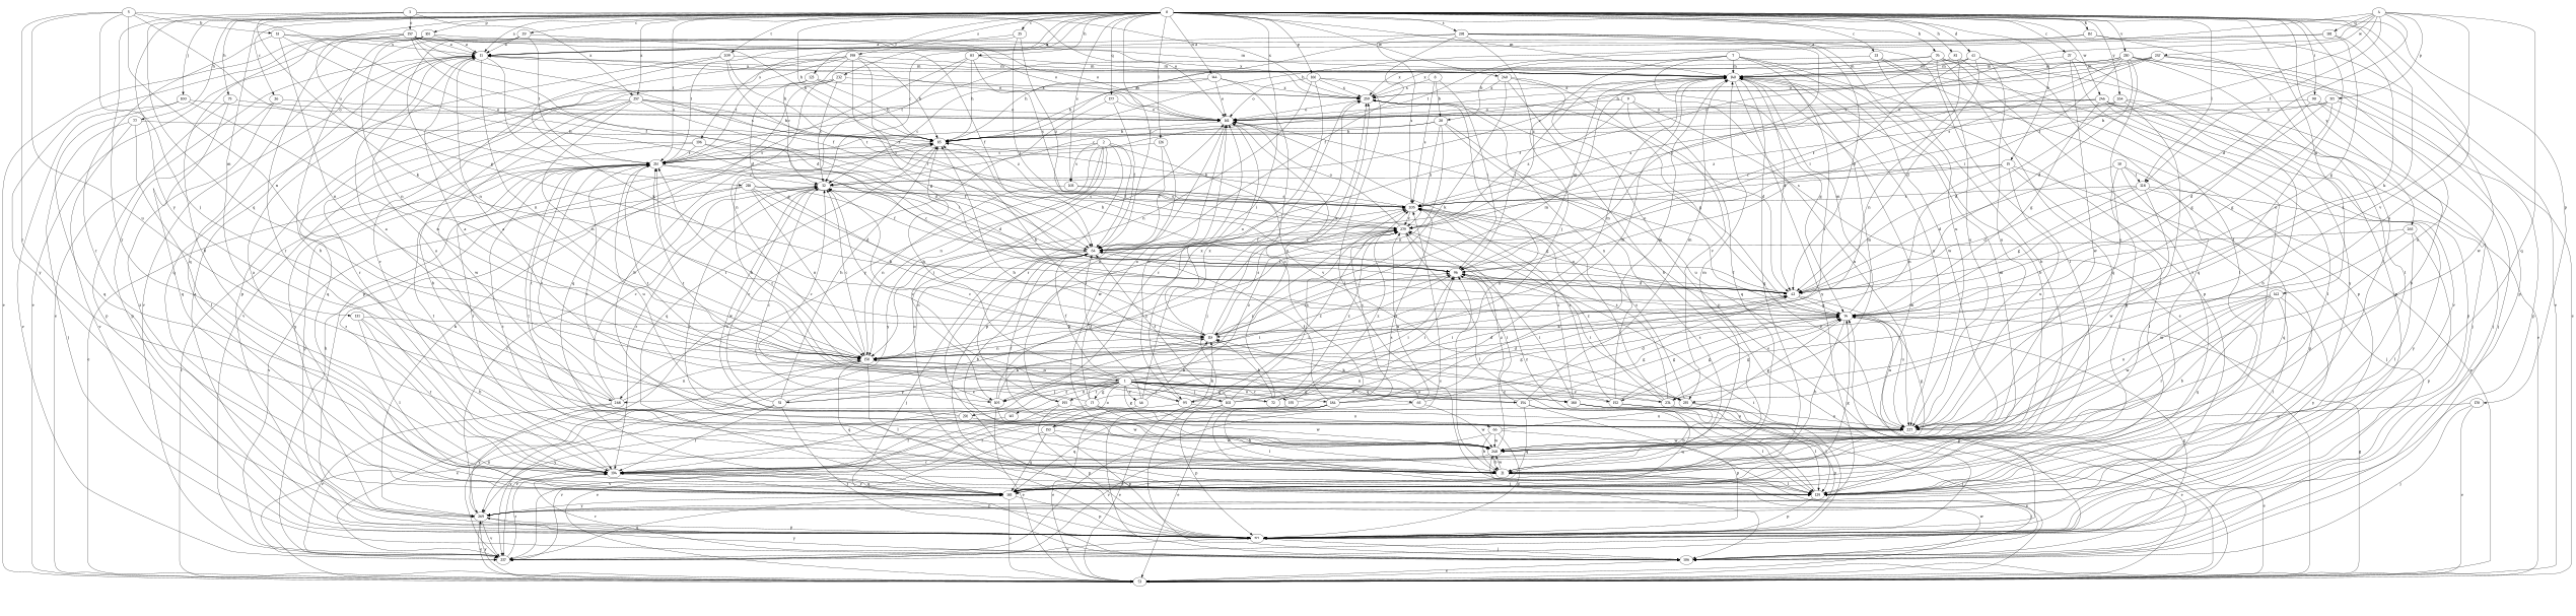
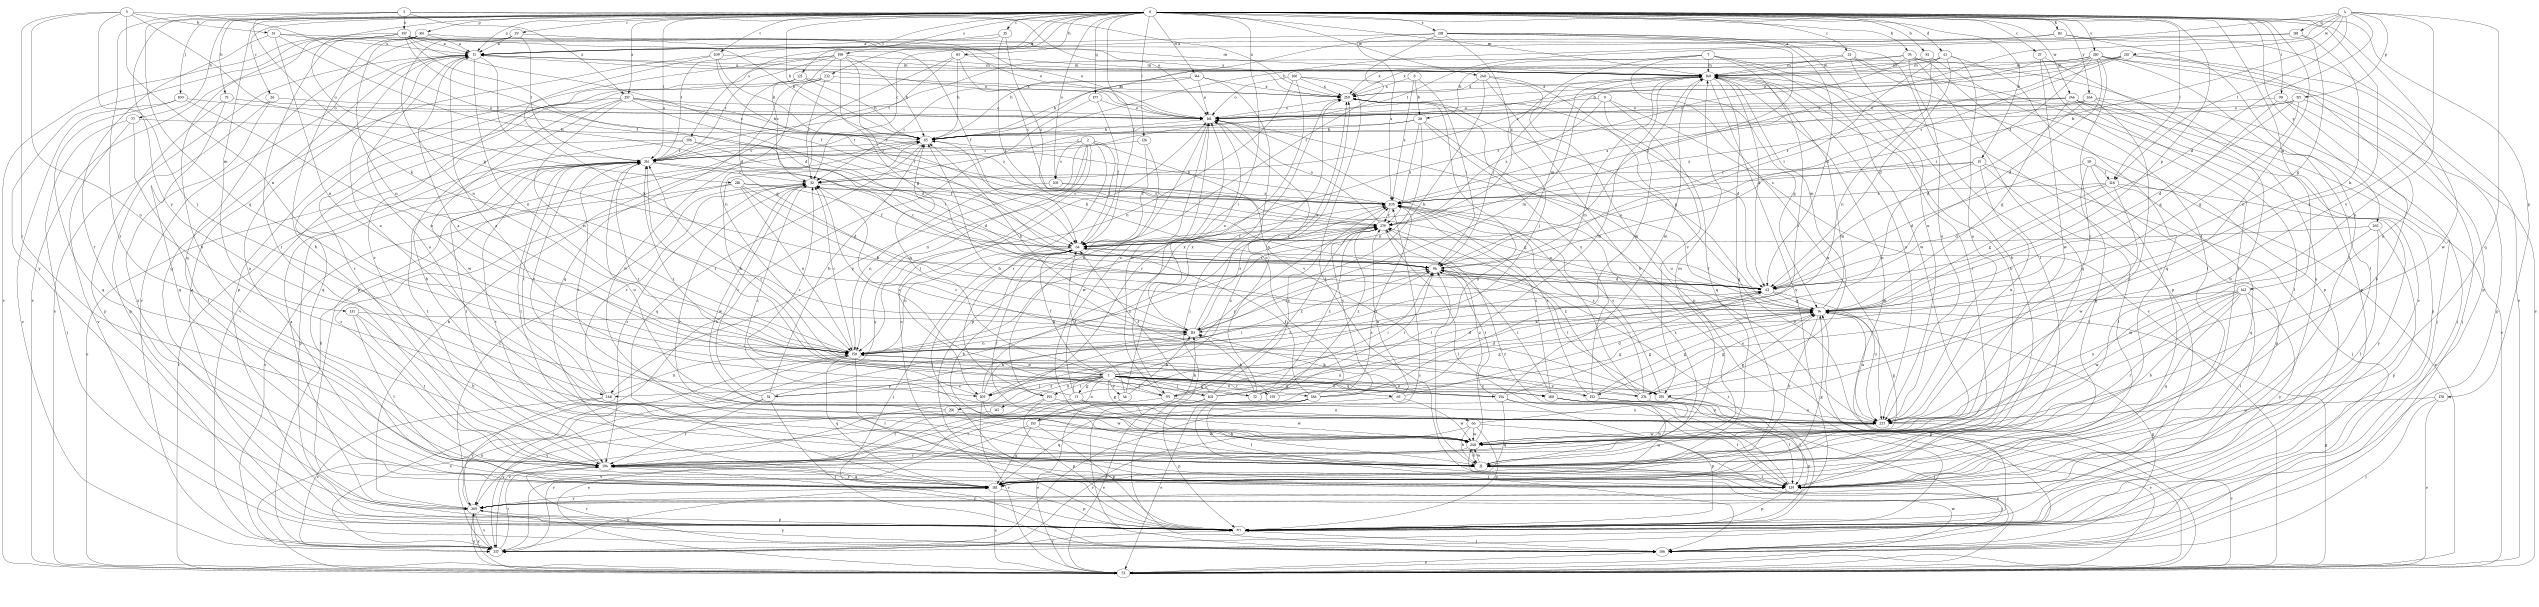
  strict digraph {
    fontname=Merriweather
    node [fontname=Merriweather]
    edge [fontname=Merriweather]
    0
    11
    15
    23
    25
    26
    27
    29
    32
    41
    64
    75
    76
    77
    n15 [label=81]
    83
    85
    90
    95
    100
    116
    123
    126
    128
    131
    140
    142
    144
    152
    166
    167
    170
    177
    196
    198
    201
    203
    209
    216
    218
    227
    230
    232
    240
    246
    257
    264
    265
    268
    274
    150
    161
    53
    237
    205
    129
    106
    172
    21
    279
    96
    269
    248
    183
    194
    42
    259
    74
    118
    1
    46
    51
    65
    66
    72
    73
    102
    105
    147
    153
    154
    155
    180
    184
    193
    235
    276
    2
    3
    157
    4
    171
    181
    247
    5
    18
    7
    20
    8
    9
    10
    0 -> 11 [label=a]
    0 -> 15 [label=b]
    0 -> 23 [label=c]
    0 -> 25 [label=c]
    0 -> 26 [label=c]
    0 -> 27 [label=c]
    0 -> 29 [label=c]
    0 -> 32 [label=c]
    0 -> 41 [label=d]
    0 -> 64 [label=f]
    0 -> 75 [label=h]
    0 -> 76 [label=h]
    0 -> 77 [label=h]
    0 -> n15 [label=h]
    0 -> 83 [label=h]
    0 -> 85 [label=h]
    0 -> 90 [label=i]
    0 -> 95 [label=i]
    0 -> 100 [label=j]
    0 -> 116 [label=k]
    0 -> 123 [label=l]
    0 -> 126 [label=l]
    0 -> 128 [label=l]
    0 -> 131 [label=m]
    0 -> 140 [label=m]
    0 -> 142 [label=n]
    0 -> 144 [label=n]
    0 -> 152 [label=o]
-   0 -> 166 [label=p]
+   0 -> 74 [label=p]
    0 -> 167 [label=p]
    0 -> 170 [label=p]
    0 -> 177 [label=q]
    0 -> 196 [label=s]
    0 -> 198 [label=s]
    0 -> 201 [label=s]
    0 -> 203 [label=s]
    0 -> 209 [label=t]
    0 -> 216 [label=t]
    0 -> 218 [label=u]
    0 -> 227 [label=u]
    0 -> 230 [label=v]
    0 -> 232 [label=v]
    0 -> 240 [label=w]
    0 -> 246 [label=w]
    0 -> 257 [label=x]
    0 -> 264 [label=y]
    0 -> 265 [label=y]
    0 -> 268 [label=y]
    0 -> 274 [label=z]
    11 -> 140 [label=m]
    11 -> 216 [label=t]
    11 -> 150 [label=n]
    11 -> 161 [label=o]
    11 -> 53 [label=e]
    11 -> 237 [label=v]
    15 -> 32 [label=c]
    15 -> 227 [label=u]
    15 -> 150 [label=n]
    15 -> 205 [label=s]
    15 -> 129 [label=l]
    15 -> 106 [label=j]
    23 -> 216 [label=t]
    23 -> 237 [label=v]
    23 -> 172 [label=p]
    23 -> 21 [label=b]
    25 -> 11 [label=a]
    25 -> 216 [label=t]
    25 -> 279 [label=z]
    25 -> 96 [label=i]
    26 -> 161 [label=o]
    26 -> 172 [label=p]
    26 -> 269 [label=z]
-   27 -> 140 [label=m]
+   23 -> 140 [label=m]
    27 -> 129 [label=l]
    27 -> 269 [label=y]
    27 -> 248 [label=w]
    29 -> 11 [label=a]
    29 -> 64 [label=f]
    29 -> 216 [label=t]
    29 -> 150 [label=n]
    29 -> 183 [label=q]
    32 -> 205 [label=s]
    32 -> 248 [label=w]
    32 -> 194 [label=r]
    41 -> 85 [label=h]
    41 -> 140 [label=m]
    41 -> 227 [label=u]
    41 -> 96 [label=i]
    41 -> 183 [label=q]
    41 -> 42 [label=d]
    64 -> 32 [label=c]
    64 -> 150 [label=n]
    64 -> 129 [label=l]
    64 -> 106 [label=j]
    64 -> 21 [label=b]
    64 -> 279 [label=z]
    64 -> 96 [label=i]
    75 -> 161 [label=o]
    75 -> 172 [label=p]
    75 -> 183 [label=q]
    76 -> 64 [label=f]
    76 -> 140 [label=m]
    76 -> 227 [label=u]
    76 -> 129 [label=l]
    76 -> 172 [label=p]
    76 -> 183 [label=q]
    76 -> 259 [label=x]
    77 -> 85 [label=h]
    77 -> 129 [label=l]
    77 -> 106 [label=j]
    77 -> 172 [label=v]
    n15 -> 140 [label=m]
    n15 -> 150 [label=n]
    n15 -> 129 [label=l]
    83 -> 85 [label=h]
    83 -> 140 [label=m]
    83 -> 150 [label=n]
    83 -> 205 [label=s]
    83 -> 172 [label=p]
    85 -> 216 [label=t]
    85 -> 183 [label=q]
    90 -> 161 [label=o]
    90 -> 106 [label=j]
    90 -> 21 [label=b]
    90 -> 74 [label=g]
    95 -> 32 [label=c]
    95 -> 227 [label=u]
    95 -> 161 [label=o]
    95 -> 237 [label=v]
    95 -> 279 [label=z]
    95 -> 96 [label=i]
    100 -> 150 [label=n]
    100 -> 161 [label=o]
    100 -> 237 [label=v]
    100 -> 183 [label=q]
    116 -> 11 [label=a]
    116 -> 85 [label=h]
    116 -> 53 [label=e]
    116 -> 129 [label=l]
    123 -> 85 [label=h]
    123 -> 194 [label=r]
    123 -> 259 [label=x]
    123 -> 74 [label=g]
    126 -> 64 [label=f]
    126 -> 216 [label=t]
    126 -> 248 [label=w]
    128 -> 205 [label=s]
    128 -> 269 [label=y]
    128 -> 248 [label=w]
    128 -> 183 [label=q]
    128 -> 42 [label=d]
    128 -> 74 [label=g]
    131 -> 129 [label=l]
    131 -> 21 [label=b]
    131 -> 194 [label=r]
    131 -> 118 [label=k]
    140 -> 11 [label=a]
    140 -> 227 [label=u]
    140 -> 21 [label=b]
    140 -> 96 [label=i]
    140 -> 269 [label=y]
    140 -> 183 [label=q]
    140 -> 42 [label=d]
    140 -> 259 [label=x]
    142 -> 227 [label=u]
    142 -> 129 [label=l]
    142 -> 21 [label=b]
    142 -> 269 [label=y]
    142 -> 248 [label=w]
    142 -> 183 [label=q]
    142 -> 194 [label=r]
    142 -> 74 [label=g]
    144 -> 32 [label=c]
    144 -> 85 [label=h]
    144 -> 161 [label=o]
    144 -> 106 [label=j]
    144 -> 259 [label=x]
    152 -> 85 [label=h]
    152 -> 227 [label=u]
    152 -> 205 [label=s]
    152 -> 129 [label=l]
    152 -> 259 [label=x]
    152 -> 74 [label=g]
    166 -> 150 [label=n]
    166 -> 161 [label=o]
    166 -> 129 [label=l]
    166 -> 194 [label=r]
    166 -> 259 [label=x]
    166 -> 74 [label=g]
    167 -> 11 [label=a]
    167 -> 150 [label=n]
    167 -> 161 [label=o]
    167 -> 53 [label=e]
    167 -> 21 [label=b]
    167 -> 194 [label=r]
    170 -> 227 [label=u]
    170 -> 53 [label=e]
    170 -> 106 [label=j]
    177 -> 64 [label=f]
    177 -> 161 [label=o]
    177 -> 237 [label=v]
    196 -> 64 [label=f]
    196 -> 216 [label=t]
    196 -> 53 [label=e]
    196 -> 96 [label=i]
-   196 -> 269 [label=y]
+   196 -> 269 [label=a]
    198 -> 32 [label=c]
    198 -> 85 [label=h]
    198 -> 140 [label=m]
    198 -> 216 [label=t]
    198 -> 172 [label=p]
    198 -> 96 [label=i]
    198 -> 194 [label=r]
    198 -> 74 [label=g]
    201 -> 11 [label=a]
    201 -> 64 [label=f]
    201 -> 227 [label=u]
    201 -> 205 [label=s]
    201 -> 129 [label=l]
    201 -> 279 [label=z]
    201 -> 96 [label=i]
    201 -> 42 [label=d]
    203 -> 150 [label=n]
    203 -> 205 [label=s]
    203 -> 74 [label=g]
    209 -> 85 [label=h]
    209 -> 140 [label=m]
    209 -> 279 [label=z]
    209 -> 183 [label=q]
    209 -> 118 [label=k]
    216 -> 32 [label=c]
    216 -> 227 [label=u]
    216 -> 172 [label=p]
    216 -> 194 [label=r]
    216 -> 42 [label=d]
    218 -> 64 [label=f]
    218 -> 150 [label=n]
    218 -> 237 [label=v]
    218 -> 205 [label=s]
    218 -> 194 [label=r]
    218 -> 42 [label=d]
    218 -> 118 [label=k]
    227 -> 32 [label=c]
    227 -> 216 [label=t]
    227 -> 53 [label=e]
    227 -> 248 [label=w]
    230 -> 32 [label=c]
    230 -> 64 [label=f]
    230 -> 140 [label=m]
    230 -> 227 [label=u]
    230 -> 53 [label=e]
    230 -> 129 [label=l]
    230 -> 172 [label=p]
    230 -> 96 [label=i]
    230 -> 42 [label=d]
    230 -> 259 [label=x]
    232 -> 32 [label=c]
    232 -> 237 [label=v]
    232 -> 21 [label=b]
    232 -> 183 [label=q]
    232 -> 259 [label=x]
    240 -> 53 [label=e]
    240 -> 172 [label=p]
    240 -> 21 [label=b]
    240 -> 259 [label=x]
    240 -> 118 [label=k]
    246 -> 32 [label=c]
    246 -> 161 [label=o]
    246 -> 53 [label=e]
    246 -> 205 [label=s]
    246 -> 129 [label=l]
    246 -> 106 [label=j]
    246 -> 172 [label=p]
    246 -> 74 [label=g]
    257 -> 85 [label=h]
    257 -> 150 [label=n]
    257 -> 161 [label=o]
    257 -> 21 [label=b]
    257 -> 279 [label=z]
    257 -> 248 [label=w]
    257 -> 183 [label=q]
    257 -> 42 [label=d]
    264 -> 161 [label=o]
    264 -> 106 [label=j]
    264 -> 21 [label=b]
    264 -> 279 [label=z]
    264 -> 194 [label=r]
    264 -> 42 [label=d]
    265 -> 64 [label=f]
    265 -> 129 [label=l]
    265 -> 172 [label=p]
    265 -> 248 [label=w]
    268 -> 11 [label=a]
    268 -> 32 [label=c]
    268 -> 216 [label=t]
    268 -> 150 [label=n]
    268 -> 237 [label=v]
    268 -> 269 [label=y]
    274 -> 140 [label=m]
    274 -> 216 [label=t]
    274 -> 161 [label=o]
    274 -> 205 [label=s]
    274 -> 21 [label=b]
    274 -> 279 [label=z]
    274 -> 74 [label=g]
    150 -> 32 [label=c]
    150 -> 140 [label=m]
    150 -> 53 [label=e]
    150 -> 205 [label=s]
    150 -> 129 [label=l]
    150 -> 183 [label=q]
    150 -> 1 [label=n]
    161 -> 85 [label=h]
    161 -> 172 [label=p]
    53 -> 216 [label=t]
    53 -> 269 [label=y]
    53 -> 248 [label=w]
    53 -> 74 [label=g]
    237 -> 85 [label=h]
    237 -> 150 [label=n]
    237 -> 205 [label=s]
    237 -> 183 [label=q]
    237 -> 194 [label=r]
    237 -> 74 [label=g]
    205 -> 85 [label=h]
    205 -> 279 [label=z]
    129 -> 216 [label=t]
    129 -> 172 [label=p]
    129 -> 279 [label=z]
    106 -> 53 [label=e]
    106 -> 269 [label=y]
    106 -> 194 [label=r]
    106 -> 74 [label=g]
    172 -> 11 [label=a]
    172 -> 140 [label=m]
    172 -> 161 [label=o]
    172 -> 237 [label=v]
    172 -> 106 [label=j]
    172 -> 96 [label=i]
    21 -> 32 [label=c]
-   21 -> 140 [label=m]
+   21 -> 140 [label=t]
    21 -> 216 [label=t]
    21 -> 205 [label=s]
    21 -> 129 [label=l]
    21 -> 106 [label=j]
    21 -> 248 [label=w]
    21 -> 259 [label=x]
    279 -> 64 [label=f]
    279 -> 161 [label=o]
    279 -> 129 [label=l]
    96 -> 85 [label=h]
    96 -> 140 [label=m]
    96 -> 42 [label=d]
    269 -> 32 [label=c]
    269 -> 85 [label=h]
    269 -> 53 [label=e]
    269 -> 237 [label=v]
    269 -> 172 [label=p]
    248 -> 11 [label=a]
    248 -> 64 [label=f]
    248 -> 21 [label=b]
    248 -> 279 [label=z]
    248 -> 194 [label=r]
    248 -> 74 [label=g]
    183 -> 11 [label=a]
    183 -> 53 [label=e]
    183 -> 172 [label=p]
    183 -> 269 [label=y]
    183 -> 194 [label=r]
    183 -> 74 [label=g]
    194 -> 140 [label=m]
    194 -> 216 [label=t]
    194 -> 205 [label=s]
    194 -> 129 [label=l]
    194 -> 172 [label=p]
    194 -> 183 [label=q]
    42 -> 64 [label=f]
    42 -> 227 [label=u]
    42 -> 150 [label=n]
    42 -> 74 [label=g]
    259 -> 161 [label=o]
    259 -> 42 [label=d]
    259 -> 74 [label=g]
    74 -> 140 [label=m]
    74 -> 227 [label=u]
    74 -> 161 [label=o]
    74 -> 21 [label=b]
    74 -> 118 [label=k]
    118 -> 85 [label=h]
    118 -> 140 [label=m]
    118 -> 150 [label=n]
    118 -> 161 [label=o]
    118 -> 205 [label=s]
    118 -> 96 [label=i]
    118 -> 259 [label=x]
    1 -> 64 [label=f]
    1 -> 85 [label=h]
    1 -> 95 [label=i]
    1 -> 152 [label=o]
    1 -> 216 [label=t]
    1 -> 268 [label=y]
    1 -> 274 [label=z]
    1 -> 279 [label=z]
    1 -> 42 [label=d]
    1 -> 46 [label=e]
    1 -> 51 [label=e]
    1 -> 65 [label=g]
    1 -> 66 [label=g]
    1 -> 72 [label=g]
    1 -> 73 [label=g]
    1 -> 102 [label=j]
    1 -> 105 [label=j]
    1 -> 147 [label=n]
    1 -> 153 [label=o]
    1 -> 154 [label=o]
    1 -> 155 [label=o]
    1 -> 180 [label=q]
    1 -> 184 [label=r]
    1 -> 193 [label=r]
    1 -> 235 [label=v]
    1 -> 276 [label=z]
    46 -> 64 [label=f]
    46 -> 53 [label=e]
    46 -> 259 [label=x]
    46 -> 118 [label=k]
    51 -> 32 [label=c]
    51 -> 85 [label=h]
    51 -> 237 [label=v]
    51 -> 106 [label=j]
    51 -> 279 [label=z]
    51 -> 96 [label=i]
    51 -> 194 [label=r]
    65 -> 279 [label=z]
    65 -> 248 [label=w]
    65 -> 183 [label=q]
    65 -> 42 [label=d]
    65 -> 118 [label=k]
    66 -> 53 [label=e]
    66 -> 237 [label=v]
    66 -> 172 [label=p]
    66 -> 21 [label=b]
    66 -> 248 [label=w]
    66 -> 74 [label=g]
    72 -> 140 [label=m]
    72 -> 216 [label=t]
    72 -> 96 [label=i]
    72 -> 259 [label=x]
    72 -> 118 [label=k]
    73 -> 11 [label=a]
    73 -> 227 [label=u]
    73 -> 161 [label=o]
    73 -> 279 [label=z]
    73 -> 248 [label=w]
    73 -> 194 [label=r]
    73 -> 74 [label=g]
    102 -> 64 [label=f]
    102 -> 85 [label=h]
    102 -> 53 [label=e]
    102 -> 205 [label=s]
    102 -> 106 [label=j]
    102 -> 279 [label=z]
    102 -> 96 [label=i]
    105 -> 32 [label=c]
    105 -> 53 [label=e]
    105 -> 21 [label=b]
    105 -> 96 [label=i]
    105 -> 259 [label=x]
    105 -> 118 [label=k]
    147 -> 237 [label=v]
    153 -> 237 [label=v]
    153 -> 172 [label=p]
    153 -> 248 [label=w]
    153 -> 183 [label=q]
    153 -> 118 [label=k]
    154 -> 11 [label=a]
    154 -> 140 [label=m]
    154 -> 150 [label=n]
    154 -> 129 [label=l]
    154 -> 172 [label=p]
    154 -> 96 [label=i]
    154 -> 183 [label=q]
    154 -> 74 [label=g]
    155 -> 216 [label=t]
    155 -> 172 [label=p]
    155 -> 279 [label=z]
    155 -> 42 [label=d]
    180 -> 205 [label=s]
    180 -> 106 [label=j]
    180 -> 172 [label=p]
    180 -> 96 [label=i]
    180 -> 183 [label=q]
    184 -> 64 [label=f]
    184 -> 140 [label=m]
    184 -> 161 [label=o]
    184 -> 53 [label=e]
    184 -> 205 [label=s]
    184 -> 129 [label=l]
    184 -> 106 [label=j]
    184 -> 194 [label=r]
    184 -> 74 [label=g]
    193 -> 227 [label=u]
    193 -> 161 [label=o]
    193 -> 53 [label=e]
    193 -> 172 [label=p]
    235 -> 32 [label=c]
    235 -> 53 [label=e]
    235 -> 205 [label=s]
    235 -> 129 [label=l]
    235 -> 96 [label=i]
    276 -> 216 [label=t]
    276 -> 269 [label=y]
    276 -> 248 [label=w]
    2 -> 64 [label=f]
    2 -> 203 [label=s]
    2 -> 216 [label=t]
    2 -> 268 [label=y]
    2 -> 150 [label=n]
    2 -> 269 [label=y]
    2 -> 105 [label=j]
    2 -> 193 [label=r]
    2 -> 235 [label=v]
    3 -> 257 [label=x]
    3 -> 161 [label=o]
    3 -> 194 [label=r]
    3 -> 259 [label=x]
    3 -> 118 [label=k]
    3 -> 180 [label=q]
    3 -> 157 [label=o]
    157 -> 11 [label=a]
    157 -> 64 [label=f]
    157 -> 85 [label=h]
    157 -> 161 [label=o]
    157 -> 53 [label=e]
    157 -> 205 [label=s]
    157 -> 21 [label=b]
    157 -> 269 [label=y]
    157 -> 42 [label=d]
    157 -> 259 [label=x]
    4 -> 64 [label=f]
    4 -> 85 [label=h]
    4 -> 128 [label=l]
    4 -> 205 [label=s]
    4 -> 183 [label=q]
    4 -> 42 [label=d]
    4 -> 235 [label=v]
    4 -> 171 [label=p]
    4 -> 181 [label=q]
    4 -> 247 [label=w]
    171 -> 85 [label=h]
    171 -> 161 [label=o]
    171 -> 172 [label=p]
    171 -> 42 [label=d]
    171 -> 74 [label=g]
    181 -> 11 [label=a]
    181 -> 216 [label=t]
    181 -> 74 [label=g]
    181 -> 118 [label=k]
    247 -> 85 [label=h]
    247 -> 140 [label=m]
    247 -> 227 [label=u]
    247 -> 161 [label=o]
    247 -> 205 [label=s]
    247 -> 248 [label=w]
    5 -> 64 [label=f]
    5 -> 227 [label=u]
    5 -> 150 [label=n]
    5 -> 194 [label=r]
    5 -> 74 [label=g]
    5 -> 105 [label=j]
    5 -> 18 [label=b]
    18 -> 11 [label=s]
    18 -> 140 [label=m]
    18 -> 150 [label=n]
    18 -> 194 [label=r]
    18 -> 42 [label=d]
    7 -> 95 [label=i]
    7 -> 140 [label=m]
    7 -> 53 [label=e]
    7 -> 172 [label=p]
    7 -> 248 [label=w]
    7 -> 105 [label=j]
    7 -> 20 [label=b]
    20 -> 85 [label=h]
    20 -> 216 [label=t]
    20 -> 227 [label=u]
    20 -> 150 [label=n]
    20 -> 53 [label=e]
    20 -> 279 [label=z]
    8 -> 205 [label=s]
    8 -> 96 [label=i]
    8 -> 259 [label=x]
    8 -> 20 [label=b]
    9 -> 227 [label=u]
    9 -> 161 [label=o]
    9 -> 279 [label=z]
    9 -> 183 [label=q]
    9 -> 235 [label=v]
    10 -> 128 [label=l]
    10 -> 53 [label=e]
    10 -> 129 [label=l]
    10 -> 172 [label=p]
    10 -> 42 [label=d]
  }
